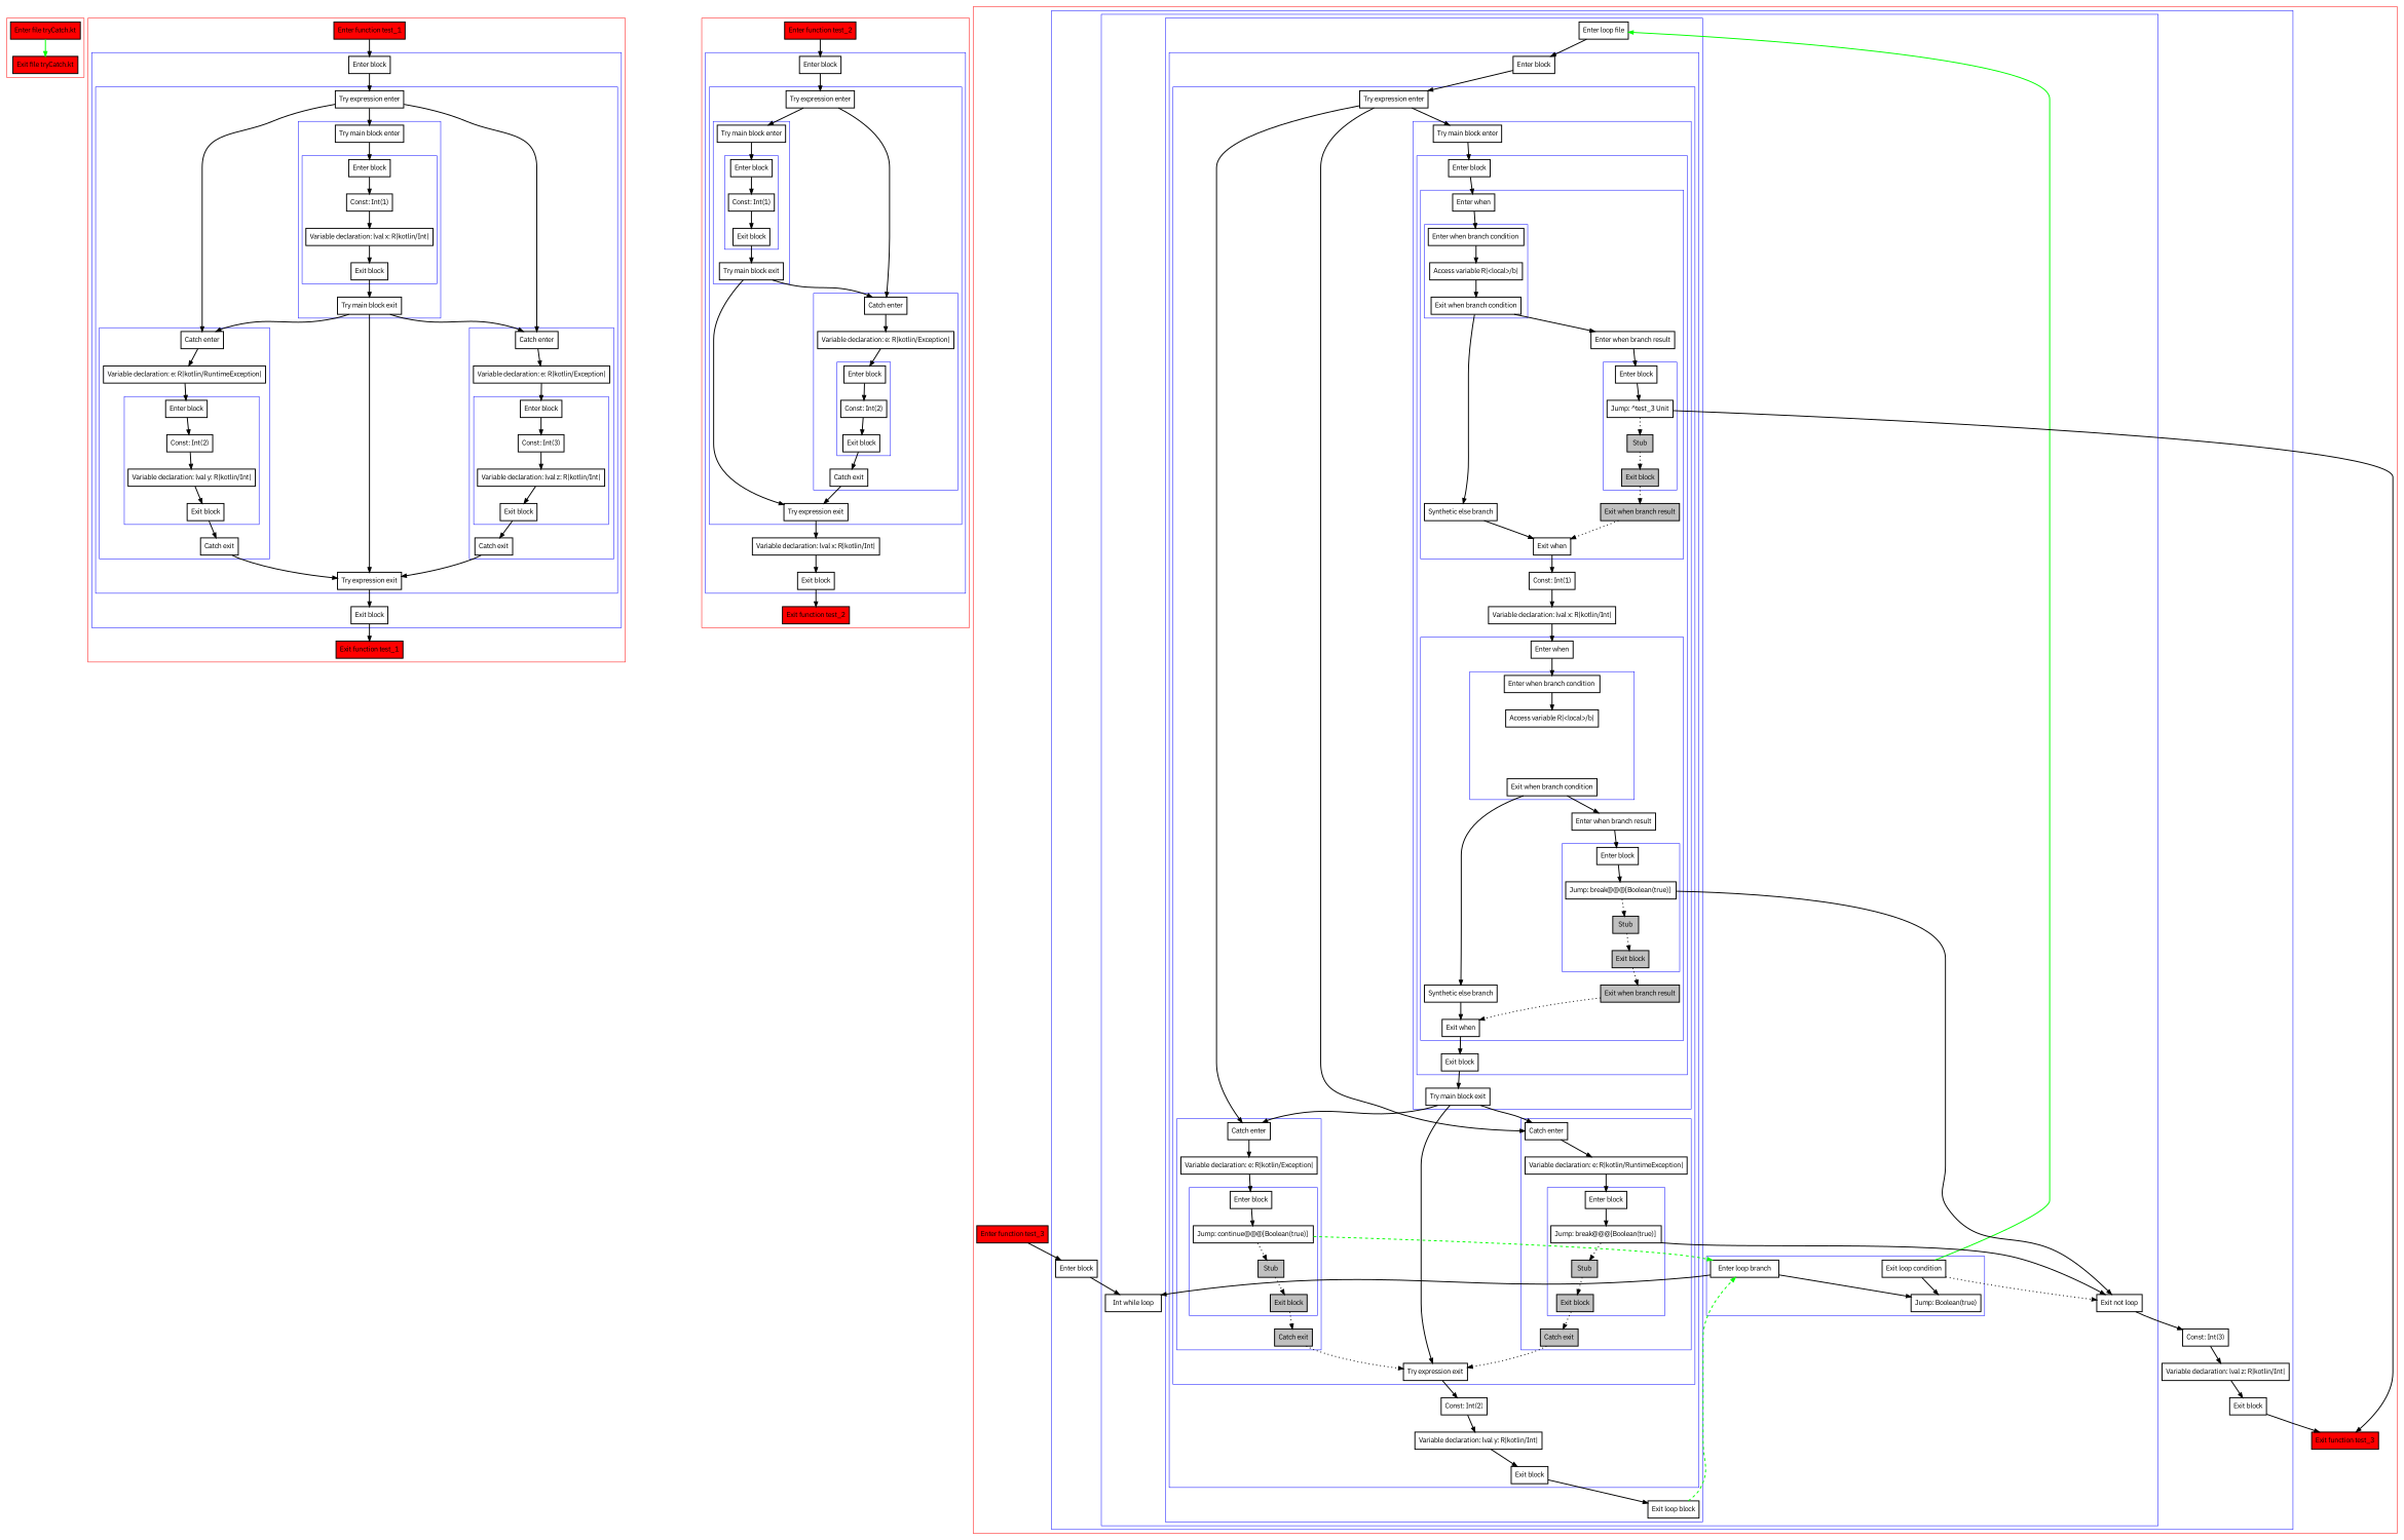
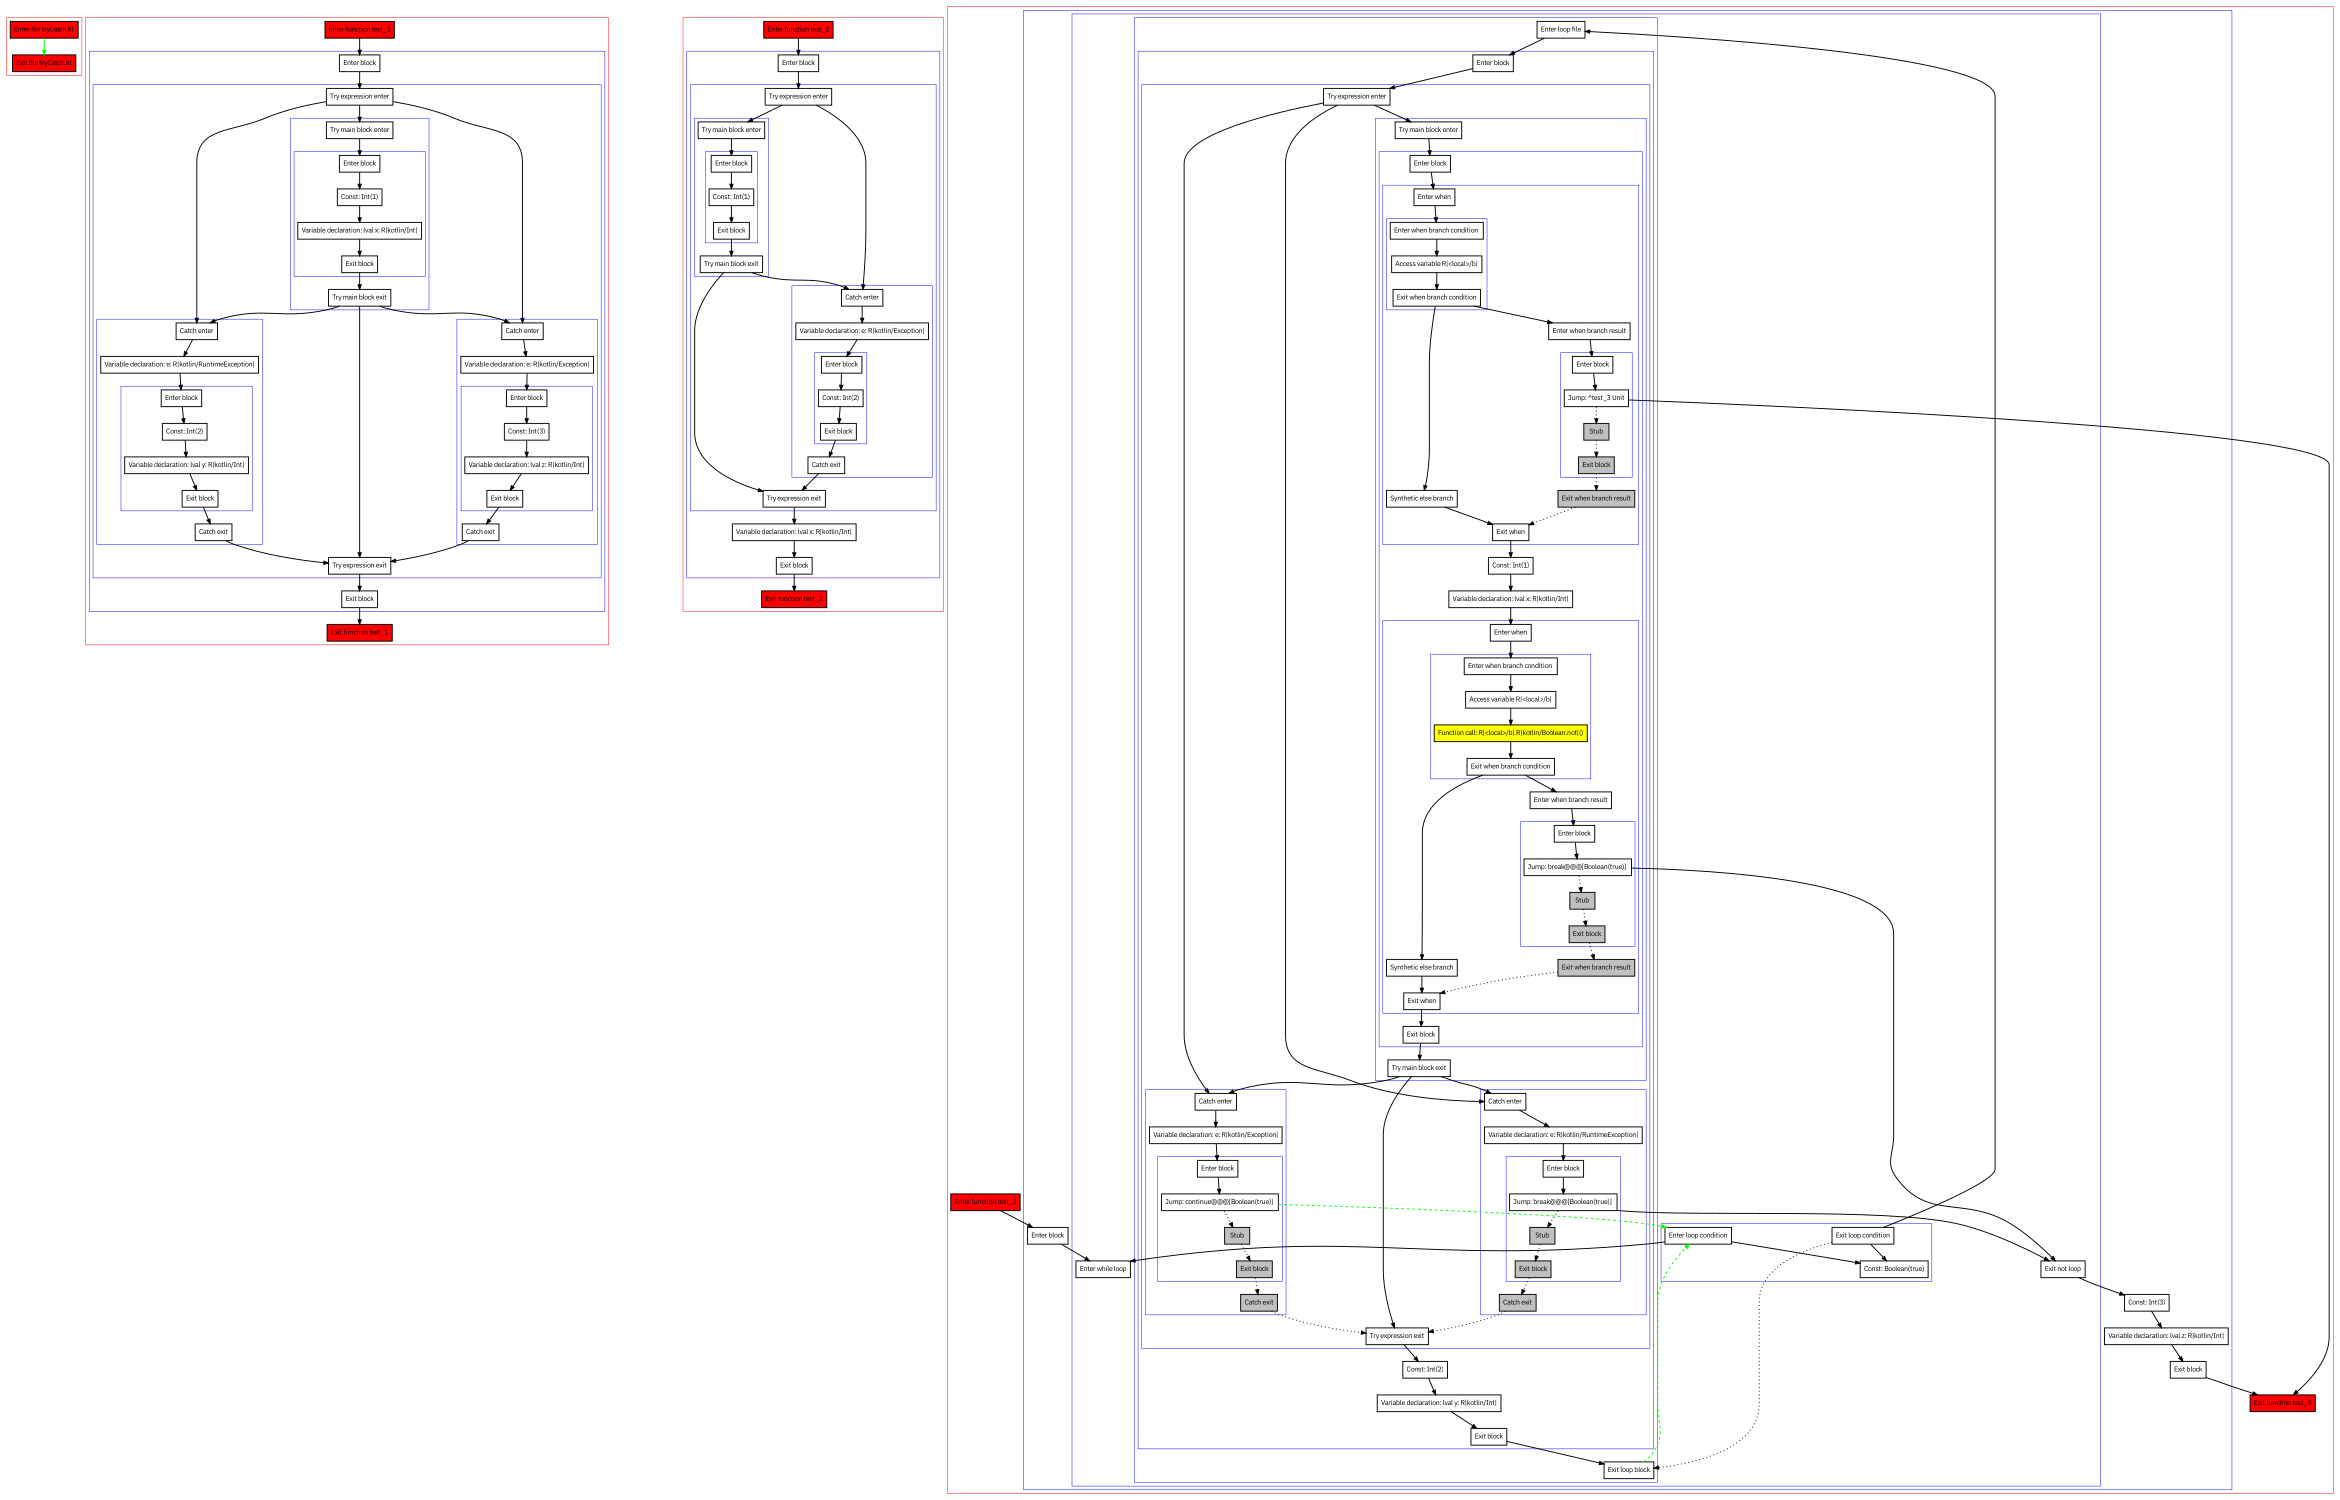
  digraph {
    fontname="IBM Plex Sans"
    nodesep=3
    node [fontname="IBM Plex Sans" penwidth=2 shape=box]
    edge [fontname="IBM Plex Sans" penwidth=2]
    n1 [fillcolor=red label="Enter file tryCatch.kt" style=filled]
    n2 [fillcolor=red label="Exit file tryCatch.kt" style=filled]
    n3 [label="Enter block"]
    n4 [label="Const: Int(1)"]
    n5 [label="Variable declaration: lval x: R|kotlin/Int|"]
    n6 [label="Exit block"]
    n7 [label="Try main block enter"]
    n8 [label="Try main block exit"]
    n9 [label="Enter block"]
    n10 [label="Const: Int(2)"]
    n11 [label="Variable declaration: lval y: R|kotlin/Int|"]
    n12 [label="Exit block"]
    n13 [label="Catch enter"]
    n14 [label="Variable declaration: e: R|kotlin/RuntimeException|"]
    n15 [label="Catch exit"]
    n16 [label="Enter block"]
    n17 [label="Const: Int(3)"]
    n18 [label="Variable declaration: lval z: R|kotlin/Int|"]
    n19 [label="Exit block"]
    n20 [label="Catch enter"]
    n21 [label="Variable declaration: e: R|kotlin/Exception|"]
    n22 [label="Catch exit"]
    n23 [label="Try expression enter"]
    n24 [label="Try expression exit"]
    n25 [label="Enter block"]
    n26 [label="Exit block"]
    n27 [fillcolor=red label="Enter function test_1" style=filled]
    n28 [fillcolor=red label="Exit function test_1" style=filled]
    n29 [label="Enter block"]
    n30 [label="Const: Int(1)"]
    n31 [label="Exit block"]
    n32 [label="Try main block enter"]
    n33 [label="Try main block exit"]
    n34 [label="Enter block"]
    n35 [label="Const: Int(2)"]
    n36 [label="Exit block"]
    n37 [label="Catch enter"]
    n38 [label="Variable declaration: e: R|kotlin/Exception|"]
    n39 [label="Catch exit"]
    n40 [label="Try expression enter"]
    n41 [label="Try expression exit"]
    n42 [label="Enter block"]
    n43 [label="Variable declaration: lval x: R|kotlin/Int|"]
    n44 [label="Exit block"]
    n45 [fillcolor=red label="Enter function test_2" style=filled]
    n46 [fillcolor=red label="Exit function test_2" style=filled]
-   n47 [label="Enter loop branch"]
-   n48 [label="Jump: Boolean(true)"]
+   n47 [label="Enter loop condition"]
+   n48 [label="Const: Boolean(true)"]
    n49 [label="Exit loop condition"]
    n50 [label="Enter when branch condition "]
    n51 [label="Access variable R|<local>/b|"]
    n52 [label="Exit when branch condition"]
    n53 [label="Enter block"]
    n54 [label="Jump: ^test_3 Unit"]
    n55 [fillcolor=gray label=Stub style=filled]
    n56 [fillcolor=gray label="Exit block" style=filled]
    n57 [label="Enter when"]
    n58 [label="Synthetic else branch"]
    n59 [label="Enter when branch result"]
    n60 [fillcolor=gray label="Exit when branch result" style=filled]
    n61 [label="Exit when"]
    n62 [label="Enter when branch condition "]
    n63 [label="Access variable R|<local>/b|"]
+   n64 [fillcolor=yellow label="Function call: R|<local>/b|.R|kotlin/Boolean.not|()" style=filled]
    n65 [label="Exit when branch condition"]
    n66 [label="Enter block"]
    n67 [label="Jump: break@@@[Boolean(true)] "]
    n68 [fillcolor=gray label=Stub style=filled]
    n69 [fillcolor=gray label="Exit block" style=filled]
    n70 [label="Enter when"]
    n71 [label="Synthetic else branch"]
    n72 [label="Enter when branch result"]
    n73 [fillcolor=gray label="Exit when branch result" style=filled]
    n74 [label="Exit when"]
    n75 [label="Enter block"]
    n76 [label="Const: Int(1)"]
    n77 [label="Variable declaration: lval x: R|kotlin/Int|"]
    n78 [label="Exit block"]
    n79 [label="Try main block enter"]
    n80 [label="Try main block exit"]
    n81 [label="Enter block"]
    n82 [label="Jump: continue@@@[Boolean(true)] "]
    n83 [fillcolor=gray label=Stub style=filled]
    n84 [fillcolor=gray label="Exit block" style=filled]
    n85 [label="Catch enter"]
    n86 [label="Variable declaration: e: R|kotlin/Exception|"]
    n87 [fillcolor=gray label="Catch exit" style=filled]
    n88 [label="Enter block"]
    n89 [label="Jump: break@@@[Boolean(true)] "]
    n90 [fillcolor=gray label=Stub style=filled]
    n91 [fillcolor=gray label="Exit block" style=filled]
    n92 [label="Catch enter"]
    n93 [label="Variable declaration: e: R|kotlin/RuntimeException|"]
    n94 [fillcolor=gray label="Catch exit" style=filled]
    n95 [label="Try expression enter"]
    n96 [label="Try expression exit"]
    n97 [label="Enter block"]
    n98 [label="Const: Int(2)"]
    n99 [label="Variable declaration: lval y: R|kotlin/Int|"]
    n100 [label="Exit block"]
    n101 [label="Enter loop file"]
    n102 [label="Exit loop block"]
-   n103 [label="Int while loop"]
+   n103 [label="Enter while loop"]
    n104 [label="Exit not loop"]
    n105 [label="Enter block"]
    n106 [label="Const: Int(3)"]
    n107 [label="Variable declaration: lval z: R|kotlin/Int|"]
    n108 [label="Exit block"]
    n109 [fillcolor=red label="Enter function test_3" style=filled]
    n110 [fillcolor=red label="Exit function test_3" style=filled]
    subgraph cluster_1 {
      color=red
      n1
      n2
    }
    subgraph cluster_2 {
      color=red
      n27
      n28
      subgraph cluster_3 {
        color=blue
        n25
        n26
        subgraph cluster_4 {
          color=blue
          n23
          n24
          subgraph cluster_5 {
            color=blue
            n7
            n8
            subgraph cluster_6 {
              color=blue
              n3
              n4
              n5
              n6
            }
          }
          subgraph cluster_7 {
            color=blue
            n13
            n14
            n15
            subgraph cluster_8 {
              color=blue
              n9
              n10
              n11
              n12
            }
          }
          subgraph cluster_9 {
            color=blue
            n20
            n21
            n22
            subgraph cluster_10 {
              color=blue
              n16
              n17
              n18
              n19
            }
          }
        }
      }
    }
    subgraph cluster_11 {
      color=red
      n45
      n46
      subgraph cluster_12 {
        color=blue
        n42
        n43
        n44
        subgraph cluster_13 {
          color=blue
          n40
          n41
          subgraph cluster_14 {
            color=blue
            n32
            n33
            subgraph cluster_15 {
              color=blue
              n29
              n30
              n31
            }
          }
          subgraph cluster_16 {
            color=blue
            n37
            n38
            n39
            subgraph cluster_17 {
              color=blue
              n34
              n35
              n36
            }
          }
        }
      }
    }
    subgraph cluster_18 {
      color=red
      n109
      n110
      subgraph cluster_19 {
        color=blue
        n105
        n106
        n107
        n108
        subgraph cluster_20 {
          color=blue
          n103
          n104
          subgraph cluster_21 {
            color=blue
            n47
            n48
            n49
          }
          subgraph cluster_22 {
            color=blue
            n101
            n102
            subgraph cluster_23 {
              color=blue
              n97
              n98
              n99
              n100
              subgraph cluster_24 {
                color=blue
                n95
                n96
                subgraph cluster_25 {
                  color=blue
                  n79
                  n80
                  subgraph cluster_26 {
                    color=blue
                    n75
                    n76
                    n77
                    n78
                    subgraph cluster_27 {
                      color=blue
                      n57
                      n58
                      n59
                      n60
                      n61
                      subgraph cluster_28 {
                        color=blue
                        n50
                        n51
                        n52
                      }
                      subgraph cluster_29 {
                        color=blue
                        n53
                        n54
                        n55
                        n56
                      }
                    }
                    subgraph cluster_30 {
                      color=blue
                      n70
                      n71
                      n72
                      n73
                      n74
                      subgraph cluster_31 {
                        color=blue
                        n62
                        n63
+                       n64
                        n65
                      }
                      subgraph cluster_32 {
                        color=blue
                        n66
                        n67
                        n68
                        n69
                      }
                    }
                  }
                }
                subgraph cluster_33 {
                  color=blue
                  n85
                  n86
                  n87
                  subgraph cluster_34 {
                    color=blue
                    n81
                    n82
                    n83
                    n84
                  }
                }
                subgraph cluster_35 {
                  color=blue
                  n92
                  n93
                  n94
                  subgraph cluster_36 {
                    color=blue
                    n88
                    n89
                    n90
                    n91
                  }
                }
              }
            }
          }
        }
      }
    }
    n1 -> n2 [color=green]
    n3 -> n4
    n4 -> n5
    n5 -> n6
    n6 -> n8
    n7 -> n3
    n8 -> n13
    n8 -> n20
    n8 -> n24
    n9 -> n10
    n10 -> n11
    n11 -> n12
    n12 -> n15
    n13 -> n14
    n14 -> n9
    n15 -> n24
    n16 -> n17
    n17 -> n18
    n18 -> n19
    n19 -> n22
    n20 -> n21
    n21 -> n16
    n22 -> n24
    n23 -> n7
    n23 -> n13
    n23 -> n20
    n24 -> n26
    n25 -> n23
    n26 -> n28
    n27 -> n25
    n29 -> n30
    n30 -> n31
    n31 -> n33
    n32 -> n29
    n33 -> n37
    n33 -> n41
    n34 -> n35
    n35 -> n36
    n36 -> n39
    n37 -> n38
    n38 -> n34
    n39 -> n41
    n40 -> n32
    n40 -> n37
    n41 -> n43
    n42 -> n40
    n43 -> n44
    n44 -> n46
    n45 -> n42
    n47 -> n48
    n47 -> n103
    n49 -> n48
-   n49 -> n101 [color=green]
-   n49 -> n104 [style=dotted]
+   n49 -> n101
+   n49 -> n102 [style=dotted]
    n50 -> n51
    n51 -> n52
    n52 -> n58
    n52 -> n59
    n53 -> n54
    n54 -> n55 [style=dotted]
    n54 -> n110
    n55 -> n56 [style=dotted]
    n56 -> n60 [style=dotted]
    n57 -> n50
    n58 -> n61
    n59 -> n53
    n60 -> n61 [style=dotted]
    n61 -> n76
    n62 -> n63
+   n63 -> n64
+   n64 -> n65
    n65 -> n71
    n65 -> n72
    n66 -> n67
    n67 -> n68 [style=dotted]
    n67 -> n104
    n68 -> n69 [style=dotted]
    n69 -> n73 [style=dotted]
    n70 -> n62
    n71 -> n74
    n72 -> n66
    n73 -> n74 [style=dotted]
    n74 -> n78
    n75 -> n57
    n76 -> n77
    n77 -> n70
    n78 -> n80
    n79 -> n75
    n80 -> n85
    n80 -> n92
    n80 -> n96
    n81 -> n82
    n82 -> n47 [color=green style=dashed]
    n82 -> n83 [style=dotted]
    n83 -> n84 [style=dotted]
    n84 -> n87 [style=dotted]
    n85 -> n86
    n86 -> n81
    n87 -> n96 [style=dotted]
    n88 -> n89
    n89 -> n90 [style=dotted]
    n89 -> n104
    n90 -> n91 [style=dotted]
    n91 -> n94 [style=dotted]
    n92 -> n93
    n93 -> n88
    n94 -> n96 [style=dotted]
    n95 -> n79
    n95 -> n85
    n95 -> n92
    n96 -> n98
    n97 -> n95
    n98 -> n99
    n99 -> n100
    n100 -> n102
    n101 -> n97
    n102 -> n47 [color=green style=dashed]
    n104 -> n106
    n105 -> n103
    n106 -> n107
    n107 -> n108
    n108 -> n110
    n109 -> n105
  }
